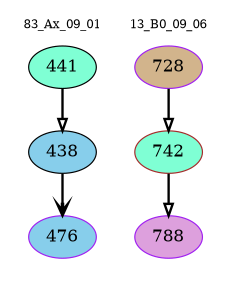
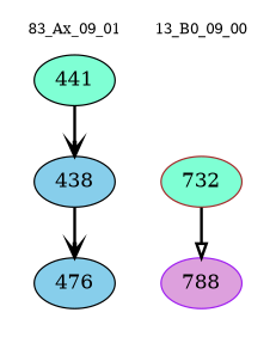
  digraph {
    node [color=black fillcolor=aquamarine style=filled]
    edge [arrowhead=vee color=black style=bold]
    n1 [label=441]
    n2 [fillcolor=skyblue label=438]
-   n3 [color=purple fillcolor=skyblue label=476]
-   n4 [color=purple fillcolor=tan label=728]
-   n5 [color=brown label=742]
+   n3 [fillcolor=skyblue label=476]
+   n5 [color=brown label=732]
    n6 [color=purple fillcolor=plum label=788]
    subgraph cluster_1 {
      color=white
      fontsize=10
      label="83_Ax_09_01"
      n1
      n2
      n3
    }
    subgraph cluster_2 {
      color=white
      fontsize=10
-     label="13_B0_09_06"
-     n4
+     label="13_B0_09_00"
      n5
      n6
    }
-   n1 -> n2 [arrowhead=onormal]
+   n1 -> n2
    n2 -> n3
-   n4 -> n5 [arrowhead=onormal]
    n5 -> n6 [arrowhead=onormal]
  }
